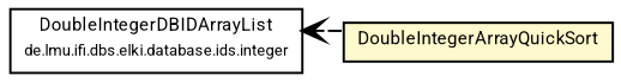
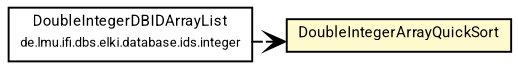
  digraph {
    nodesep=0.15
    rankdir=LR
    ranksep=0.25
    fontname="EB Garamond"
    node [fontcolor=black fontname="EB Garamond" fontsize=8 margin=0 shape=plaintext]
    n1 [height=0 label=<<table title="de.lmu.ifi.dbs.elki.database.ids.integer.DoubleIntegerDBIDArrayList" border="0" cellborder="1" cellspacing="0" cellpadding="2" href="../../../database/ids/integer/DoubleIntegerDBIDArrayList.html" target="_parent"> 		<tr><td><table border="0" cellspacing="0" cellpadding="1"> 		<tr><td align="center" balign="center"> <font face="Roboto">DoubleIntegerDBIDArrayList</font> </td></tr> 		<tr><td align="center" balign="center"> <font face="Roboto" point-size="7.0">de.lmu.ifi.dbs.elki.database.ids.integer</font> </td></tr> 		</table></td></tr> 		</table>> width=0]
    n2 [height=0 label=<<table title="de.lmu.ifi.dbs.elki.utilities.datastructures.arrays.DoubleIntegerArrayQuickSort" border="0" cellborder="1" cellspacing="0" cellpadding="2" bgcolor="lemonChiffon" href="DoubleIntegerArrayQuickSort.html" target="_parent"> 		<tr><td><table border="0" cellspacing="0" cellpadding="1"> 		<tr><td align="center" balign="center"> <font face="Roboto">DoubleIntegerArrayQuickSort</font> </td></tr> 		</table></td></tr> 		</table>> width=0]
-   n2 -> n1 [arrowhead=open color=black fontname="EB Garamond" fontsize=7 labelfontname=Roboto labelfontsize=7 style=dashed weight=0]
+   n1 -> n2 [arrowhead=open color=black fontname="EB Garamond" fontsize=7 labelfontname=Roboto labelfontsize=7 style=dashed weight=0]
  }
